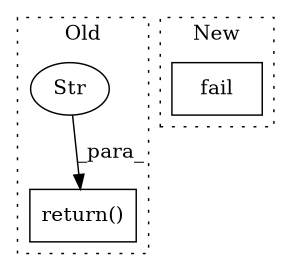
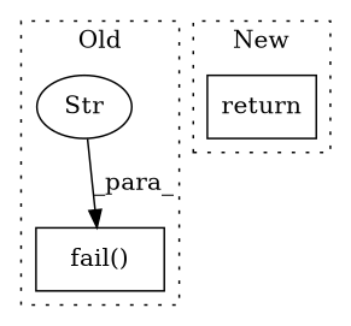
  digraph {
    node [shape=box]
-   n1 [a=75 l="9,1" label="return()" s="895,964"]
+   n1 [a=75 l="9,1" label="fail()" s="895,964"]
    n2 [a=66 l=60 label=Str s=904 shape=ellipse]
-   n3 [a=93 l=7 label=fail s=466]
+   n3 [a=93 l=7 label=return s=466]
    subgraph cluster_1 {
      label=Old
      style=dotted
      n1
      n2
    }
    subgraph cluster_2 {
      label=New
      style=dotted
      n3
    }
    n2 -> n1 [label=_para_]
  }
